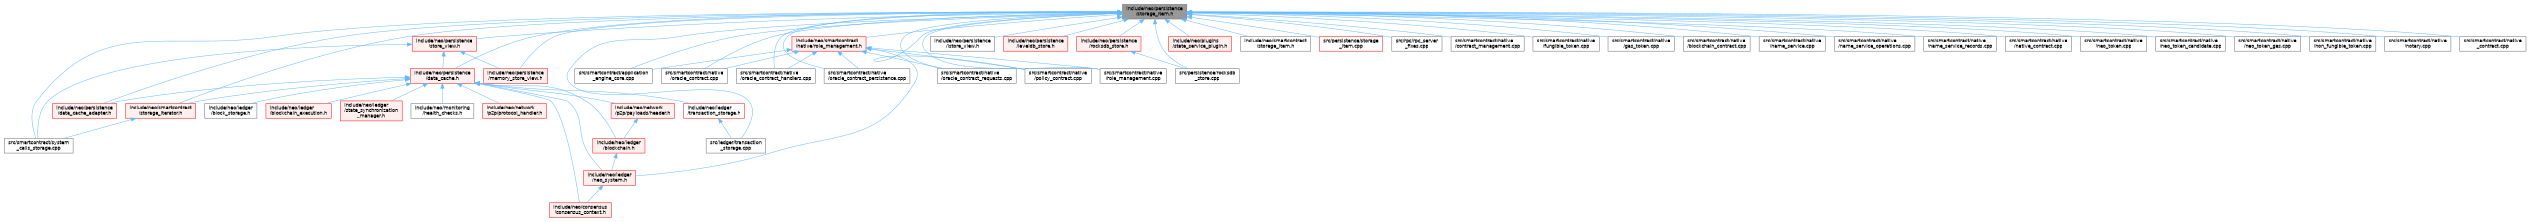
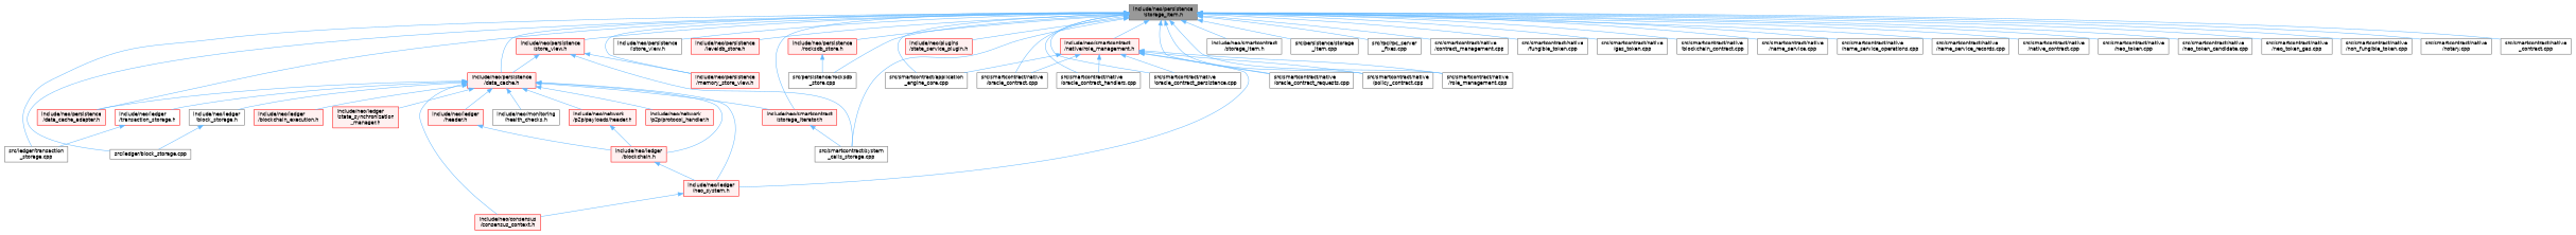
  digraph {
    node [color=grey40 fillcolor=white fontname=Helvetica fontsize=10 shape=box style=filled]
    edge [color=steelblue1 dir=back fontname=Helvetica fontsize=10 labelfontname=Helvetica labelfontsize=10 style=solid]
    n1 [color=gray40 fillcolor=grey60 fontcolor=black height=0.2 label="include/neo/persistence\l/storage_item.h" width=0.4]
    n2 [color=red fillcolor="#FFF0F0" height=0.2 label="include/neo/persistence\l/data_cache.h" width=0.4]
+   n3 [height=0.2 label="src/ledger/block_storage.cpp" width=0.4]
    n4 [height=0.2 label="src/ledger/transaction\l_storage.cpp" width=0.4]
    n5 [color=red fillcolor="#FFF0F0" height=0.2 label="include/neo/persistence\l/data_cache_adapter.h" width=0.4]
    n6 [color=red fillcolor="#FFF0F0" height=0.2 label="include/neo/smartcontract\l/storage_iterator.h" width=0.4]
    n7 [height=0.2 label="src/smartcontract/system\l_calls_storage.cpp" width=0.4]
    n8 [height=0.2 label="include/neo/persistence\l/istore_view.h" width=0.4]
    n9 [color=red fillcolor="#FFF0F0" height=0.2 label="include/neo/persistence\l/leveldb_store.h" width=0.4]
    n10 [color=red fillcolor="#FFF0F0" height=0.2 label="include/neo/persistence\l/memory_store_view.h" width=0.4]
    n11 [color=red fillcolor="#FFF0F0" height=0.2 label="include/neo/persistence\l/rocksdb_store.h" width=0.4]
    n12 [height=0.2 label="src/persistence/rocksdb\l_store.cpp" width=0.4]
    n13 [color=red fillcolor="#FFF0F0" height=0.2 label="include/neo/persistence\l/store_view.h" width=0.4]
    n14 [color=red fillcolor="#FFF0F0" height=0.2 label="include/neo/plugins\l/state_service_plugin.h" width=0.4]
    n15 [color=red fillcolor="#FFF0F0" height=0.2 label="include/neo/smartcontract\l/native/role_management.h" width=0.4]
    n16 [height=0.2 label="src/smartcontract/application\l_engine_core.cpp" width=0.4]
    n17 [height=0.2 label="src/smartcontract/native\l/oracle_contract.cpp" width=0.4]
    n18 [height=0.2 label="src/smartcontract/native\l/oracle_contract_handlers.cpp" width=0.4]
    n19 [height=0.2 label="src/smartcontract/native\l/oracle_contract_persistence.cpp" width=0.4]
    n20 [height=0.2 label="src/smartcontract/native\l/oracle_contract_requests.cpp" width=0.4]
    n21 [height=0.2 label="src/smartcontract/native\l/policy_contract.cpp" width=0.4]
    n22 [height=0.2 label="src/smartcontract/native\l/role_management.cpp" width=0.4]
    n23 [height=0.2 label="include/neo/smartcontract\l/storage_item.h" width=0.4]
-   n24 [color=red height=0.2 label="src/persistence/storage\l_item.cpp" width=0.4]
+   n24 [height=0.2 label="src/persistence/storage\l_item.cpp" width=0.4]
    n25 [height=0.2 label="src/rpc/rpc_server\l_fixes.cpp" width=0.4]
    n26 [height=0.2 label="src/smartcontract/native\l/contract_management.cpp" width=0.4]
    n27 [height=0.2 label="src/smartcontract/native\l/fungible_token.cpp" width=0.4]
    n28 [height=0.2 label="src/smartcontract/native\l/gas_token.cpp" width=0.4]
    n29 [height=0.2 label="src/smartcontract/native\l/blockchain_contract.cpp" width=0.4]
    n30 [height=0.2 label="src/smartcontract/native\l/name_service.cpp" width=0.4]
    n31 [height=0.2 label="src/smartcontract/native\l/name_service_operations.cpp" width=0.4]
    n32 [height=0.2 label="src/smartcontract/native\l/name_service_records.cpp" width=0.4]
    n33 [height=0.2 label="src/smartcontract/native\l/native_contract.cpp" width=0.4]
    n34 [height=0.2 label="src/smartcontract/native\l/neo_token.cpp" width=0.4]
    n35 [height=0.2 label="src/smartcontract/native\l/neo_token_candidate.cpp" width=0.4]
    n36 [height=0.2 label="src/smartcontract/native\l/neo_token_gas.cpp" width=0.4]
    n37 [height=0.2 label="src/smartcontract/native\l/non_fungible_token.cpp" width=0.4]
    n38 [height=0.2 label="src/smartcontract/native\l/notary.cpp" width=0.4]
    n39 [height=0.2 label="src/smartcontract/native\l_contract.cpp" width=0.4]
    n40 [color=red fillcolor="#FFF0F0" height=0.2 label="include/neo/consensus\l/consensus_context.h" width=0.4]
    n41 [height=0.2 label="include/neo/ledger\l/block_storage.h" width=0.4]
    n42 [color=red fillcolor="#FFF0F0" height=0.2 label="include/neo/ledger\l/blockchain.h" width=0.4]
    n43 [color=red fillcolor="#FFF0F0" height=0.2 label="include/neo/ledger\l/neo_system.h" width=0.4]
    n44 [color=red fillcolor="#FFF0F0" height=0.2 label="include/neo/ledger\l/blockchain_execution.h" width=0.4]
+   n45 [color=red fillcolor="#FFF0F0" height=0.2 label="include/neo/ledger\l/header.h" width=0.4]
    n46 [color=red fillcolor="#FFF0F0" height=0.2 label="include/neo/ledger\l/state_synchronization\l_manager.h" width=0.4]
    n47 [color=red height=0.2 label="include/neo/ledger\l/transaction_storage.h" width=0.4]
    n48 [height=0.2 label="include/neo/monitoring\l/health_checks.h" width=0.4]
    n49 [color=red fillcolor="#FFF0F0" height=0.2 label="include/neo/network\l/p2p/payloads/header.h" width=0.4]
    n50 [color=red fillcolor="#FFF0F0" height=0.2 label="include/neo/network\l/p2p/protocol_handler.h" width=0.4]
    n1 -> n2
+   n1 -> n3
    n1 -> n4
    n1 -> n5
    n1 -> n6
    n1 -> n7
    n1 -> n8
    n1 -> n9
    n1 -> n10
    n1 -> n11
    n1 -> n12
    n1 -> n13
    n1 -> n14
    n1 -> n15
    n1 -> n16
    n1 -> n17
    n1 -> n18
    n1 -> n19
    n1 -> n20
    n1 -> n21
    n1 -> n22
    n1 -> n23
    n1 -> n24
    n1 -> n25
    n1 -> n26
    n1 -> n27
    n1 -> n28
    n1 -> n29
    n1 -> n30
    n1 -> n31
    n1 -> n32
    n1 -> n33
    n1 -> n34
    n1 -> n35
    n1 -> n36
    n1 -> n37
    n1 -> n38
    n1 -> n39
    n2 -> n5
    n2 -> n6
    n2 -> n40
    n2 -> n41
    n2 -> n42
    n2 -> n43
    n2 -> n44
+   n2 -> n45
    n2 -> n46
    n2 -> n47
    n2 -> n48
    n2 -> n49
    n2 -> n50
    n6 -> n7
    n11 -> n12
    n13 -> n2
    n13 -> n7
    n13 -> n10
    n15 -> n16
    n15 -> n17
    n15 -> n18
    n15 -> n19
    n15 -> n20
    n15 -> n21
    n15 -> n22
    n15 -> n43
+   n41 -> n3
    n42 -> n43
    n43 -> n40
+   n45 -> n42
    n47 -> n4
    n49 -> n42
  }
